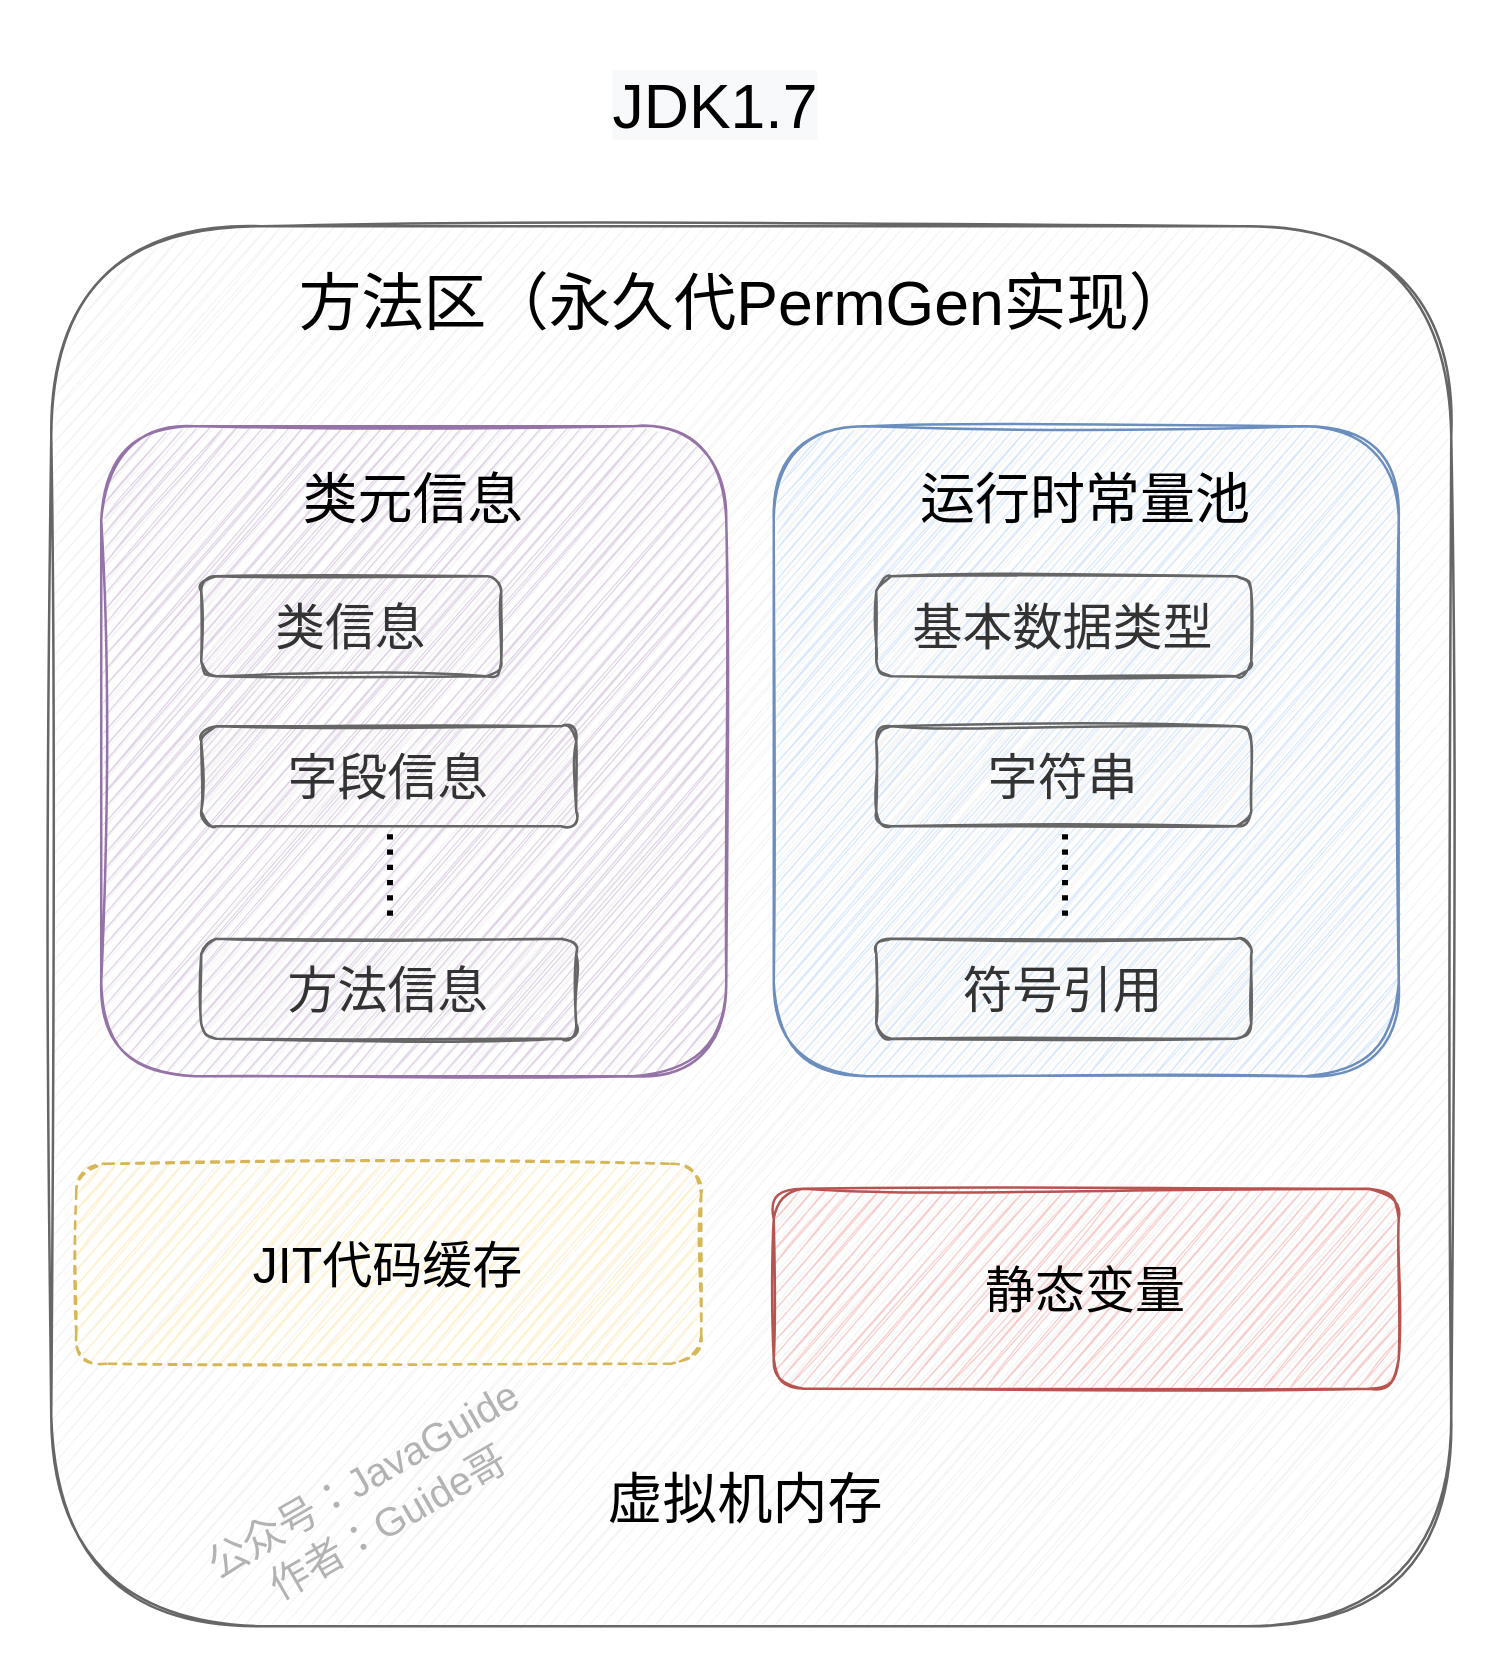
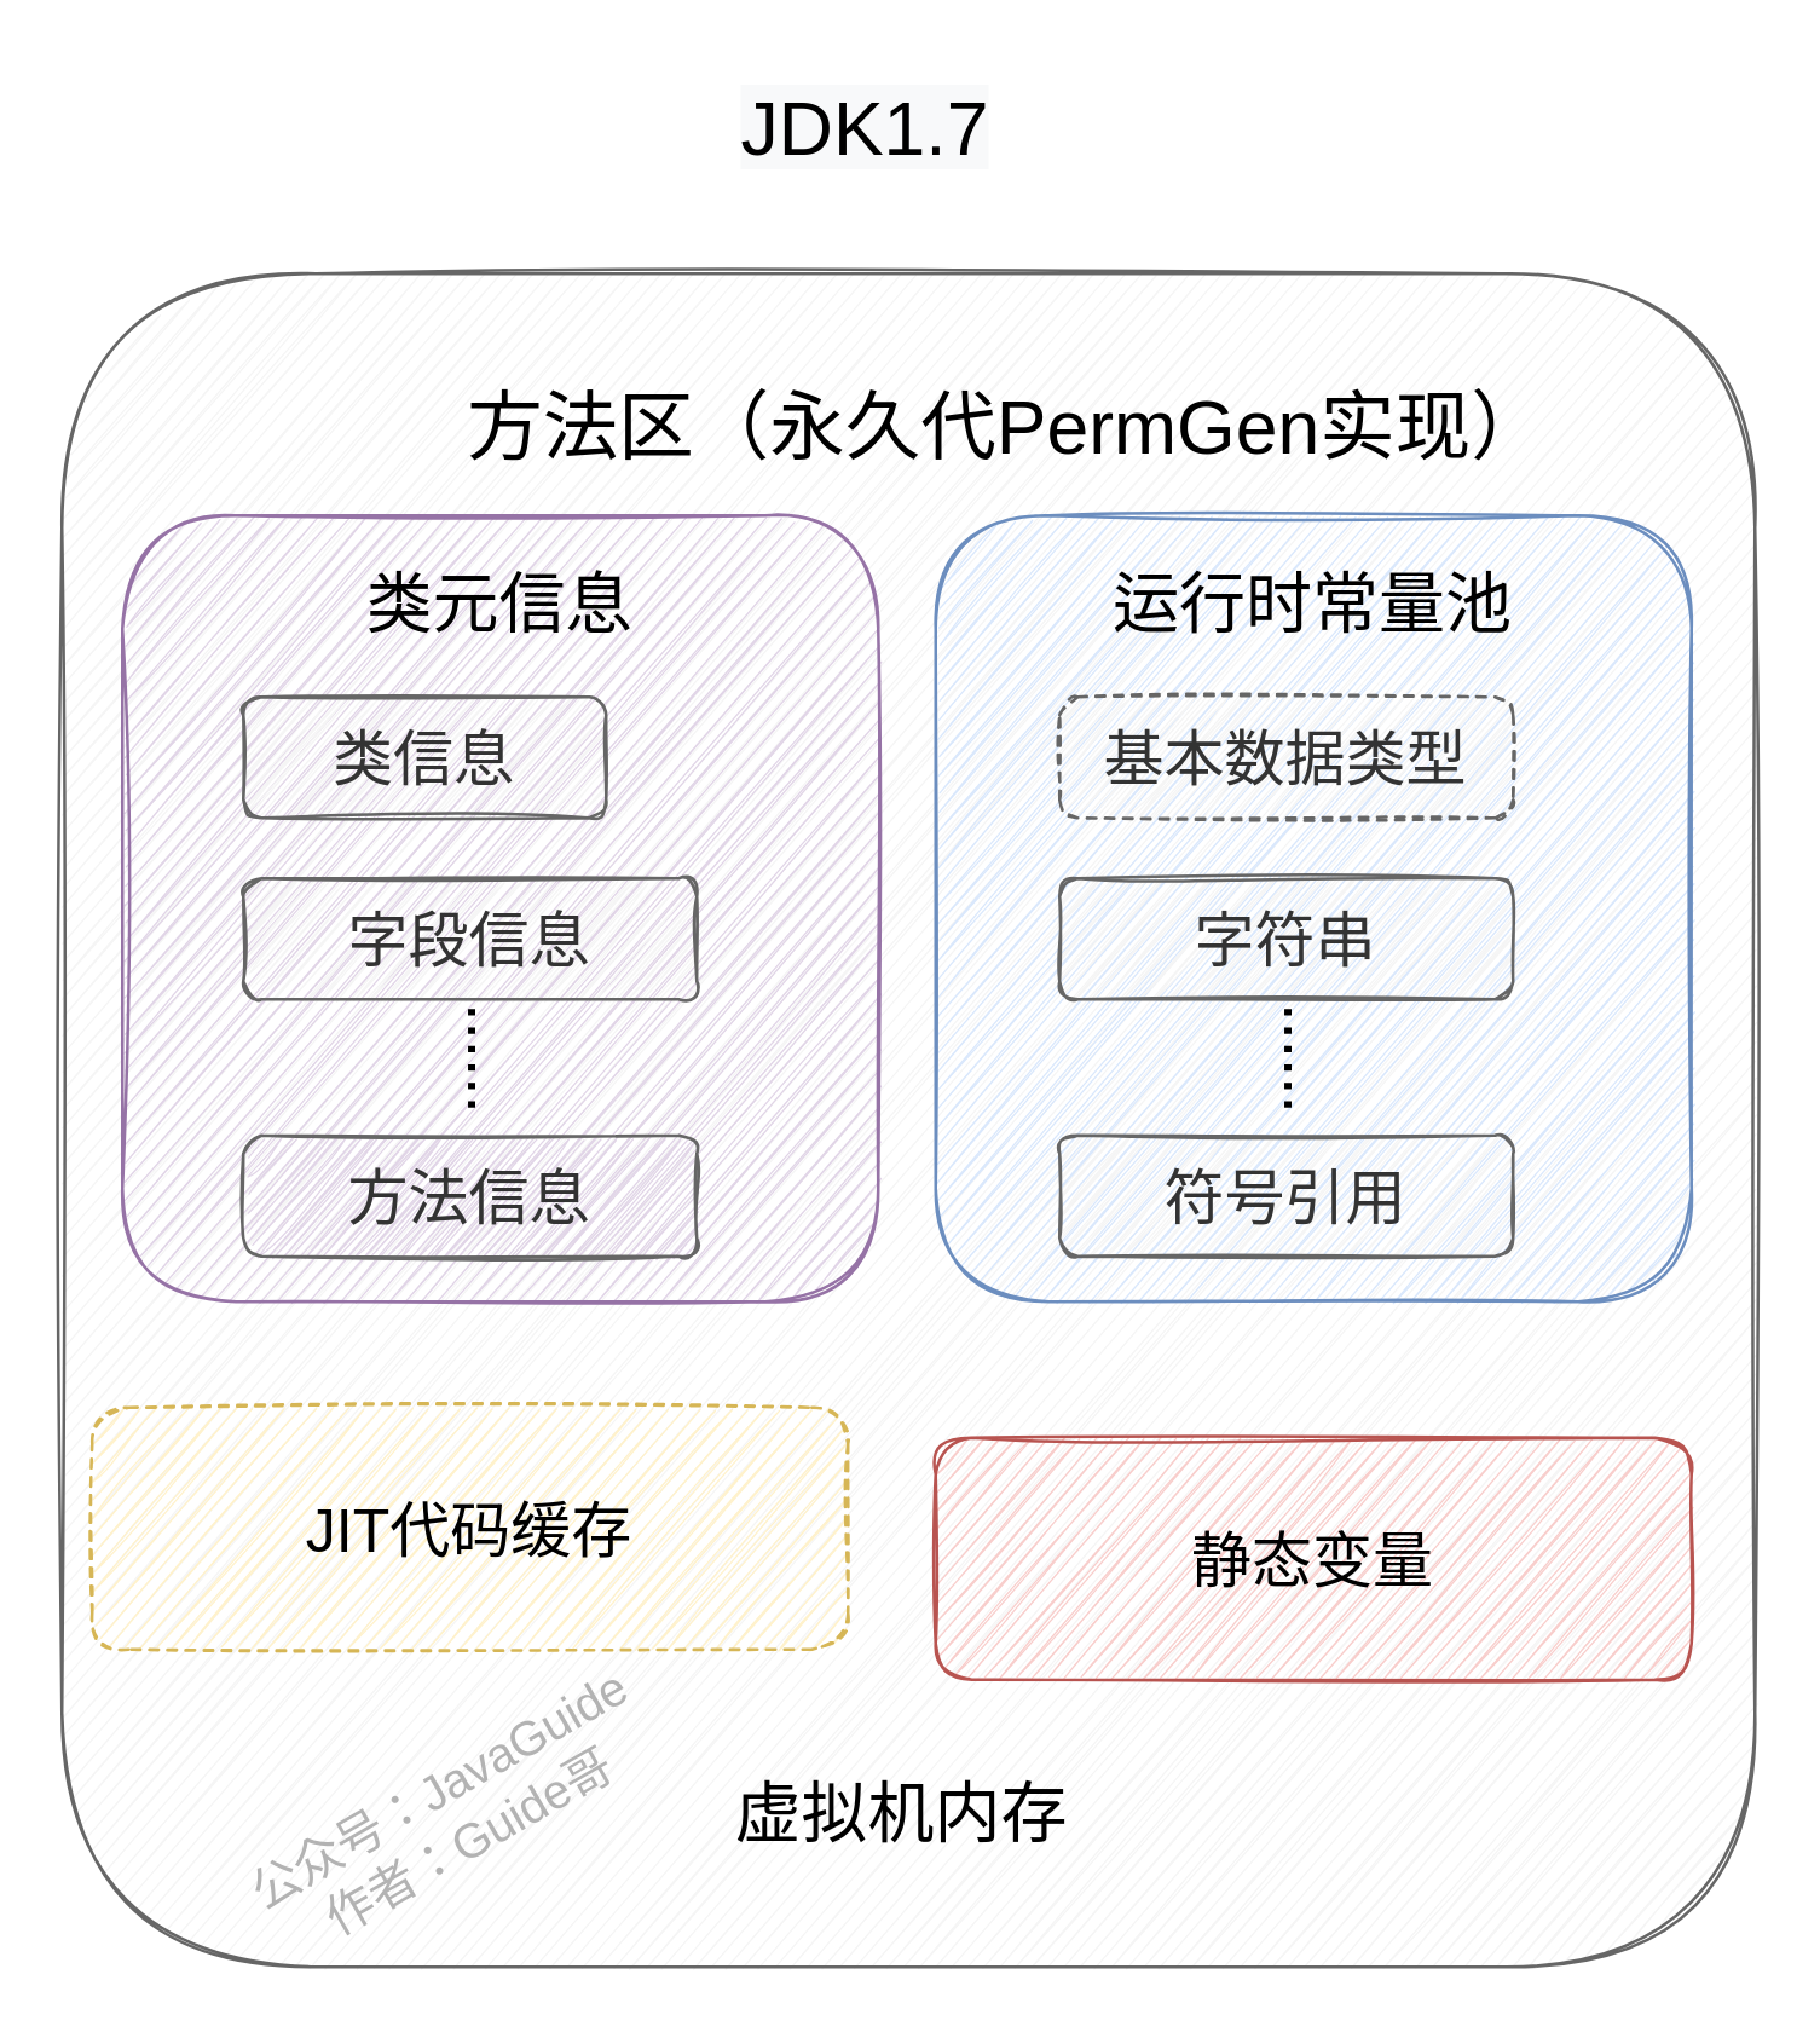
  <mxCell id="0" />
  <mxCell id="1" parent="0" />
  <mxCell id="2" value="" style="rounded=1;whiteSpace=wrap;html=1;fillColor=#f5f5f5;strokeColor=#666666;sketch=1;fontSize=20;fontColor=#333333;" parent="1" vertex="1"><mxGeometry y="90" width="560" height="560" as="geometry" x="20" /></mxCell>
- <mxCell id="3" value="方法区（永久代PermGen实现）" style="text;html=1;strokeColor=none;fillColor=none;align=center;verticalAlign=middle;whiteSpace=wrap;rounded=0;fontSize=25;" parent="1" vertex="1"><mxGeometry x="63" y="110" width="470" height="20" as="geometry" /></mxCell>
+ <mxCell id="3" value="方法区（永久代PermGen实现）" style="text;html=1;strokeColor=none;fillColor=none;align=center;verticalAlign=middle;whiteSpace=wrap;rounded=0;fontSize=25;" parent="1" vertex="1"><mxGeometry x="98" y="130" width="470" height="20" as="geometry" /></mxCell>
  <mxCell id="4" value="" style="rounded=1;whiteSpace=wrap;html=1;fillColor=#dae8fc;strokeColor=#6c8ebf;sketch=1;fontSize=20;" parent="1" vertex="1"><mxGeometry x="309" y="170" width="250" height="260" as="geometry" /></mxCell>
  <mxCell id="5" value="运行时常量池" style="text;html=1;strokeColor=none;fillColor=none;align=center;verticalAlign=middle;whiteSpace=wrap;rounded=0;fontSize=22;" parent="1" vertex="1"><mxGeometry x="294" y="190" width="280" height="20" as="geometry" /></mxCell>
  <mxCell id="6" value="静态变量" style="rounded=1;whiteSpace=wrap;html=1;fillColor=#f8cecc;strokeColor=#b85450;sketch=1;fontSize=20;" parent="1" vertex="1"><mxGeometry x="309" y="475" width="250" height="80" as="geometry" /></mxCell>
  <mxCell id="7" value="JIT代码缓存" style="rounded=1;whiteSpace=wrap;html=1;fillColor=#fff2cc;strokeColor=#d6b656;sketch=1;fontSize=20;dashed=1;" parent="1" vertex="1"><mxGeometry x="30" y="465" width="250" height="80" as="geometry" /></mxCell>
  <mxCell id="8" value="" style="rounded=1;whiteSpace=wrap;html=1;fillColor=#e1d5e7;strokeColor=#9673a6;sketch=1;fontSize=20;" parent="1" vertex="1"><mxGeometry x="40" y="170" width="250" height="260" as="geometry" /></mxCell>
  <mxCell id="9" value="类元信息" style="text;html=1;strokeColor=none;fillColor=none;align=center;verticalAlign=middle;whiteSpace=wrap;rounded=0;fontSize=22;" parent="1" vertex="1"><mxGeometry x="25" y="190" width="280" height="20" as="geometry" /></mxCell>
  <mxCell id="10" value="类信息" style="rounded=1;whiteSpace=wrap;html=1;fillColor=#f5f5f5;strokeColor=#666666;sketch=1;fontSize=20;fontColor=#333333;" parent="1" vertex="1"><mxGeometry x="80" y="230" width="120" height="40" as="geometry" /></mxCell>
  <mxCell id="11" value="字段信息" style="rounded=1;whiteSpace=wrap;html=1;fillColor=#f5f5f5;strokeColor=#666666;sketch=1;fontSize=20;fontColor=#333333;" parent="1" vertex="1"><mxGeometry x="80" y="290" width="150" height="40" as="geometry" /></mxCell>
- <mxCell id="12" value="方法信息" style="rounded=1;whiteSpace=wrap;html=1;fillColor=#f5f5f5;strokeColor=#666666;sketch=1;fontSize=20;fontColor=#333333;" parent="1" vertex="1"><mxGeometry x="80" y="375" width="150" height="40" as="geometry" /></mxCell>
+ <mxCell id="12" value="方法信息" style="rounded=1;whiteSpace=wrap;html=1;fillColor=#e1d5e7;strokeColor=#666666;sketch=1;fontSize=20;fontColor=#333333;" parent="1" vertex="1"><mxGeometry x="80" y="375" width="150" height="40" as="geometry" /></mxCell>
  <mxCell id="13" value="......" style="text;html=1;strokeColor=none;fillColor=none;align=center;verticalAlign=middle;whiteSpace=wrap;rounded=0;fontSize=22;horizontal=0;" parent="1" vertex="1"><mxGeometry x="130" y="340" width="40" height="20" as="geometry" /></mxCell>
- <mxCell id="14" value="&lt;span&gt;基本数据类型&lt;/span&gt;" style="rounded=1;whiteSpace=wrap;html=1;fillColor=#f5f5f5;strokeColor=#666666;sketch=1;fontSize=20;fontColor=#333333;" parent="1" vertex="1"><mxGeometry x="350" y="230" width="150" height="40" as="geometry" /></mxCell>
+ <mxCell id="14" value="&lt;span&gt;基本数据类型&lt;/span&gt;" style="rounded=1;whiteSpace=wrap;html=1;fillColor=#f5f5f5;strokeColor=#666666;sketch=1;fontSize=20;fontColor=#333333;dashed=1;" parent="1" vertex="1"><mxGeometry x="350" y="230" width="150" height="40" as="geometry" /></mxCell>
  <mxCell id="15" value="字符串" style="rounded=1;whiteSpace=wrap;html=1;fillColor=#f5f5f5;strokeColor=#666666;sketch=1;fontSize=20;fontColor=#333333;" parent="1" vertex="1"><mxGeometry x="350" y="290" width="150" height="40" as="geometry" /></mxCell>
  <mxCell id="16" value="符号引用" style="rounded=1;whiteSpace=wrap;html=1;fillColor=#f5f5f5;strokeColor=#666666;sketch=1;fontSize=20;fontColor=#333333;" parent="1" vertex="1"><mxGeometry x="350" y="375" width="150" height="40" as="geometry" /></mxCell>
  <mxCell id="17" value="......" style="text;html=1;strokeColor=none;fillColor=none;align=center;verticalAlign=middle;whiteSpace=wrap;rounded=0;fontSize=22;horizontal=0;" parent="1" vertex="1"><mxGeometry x="400" y="340" width="40" height="20" as="geometry" /></mxCell>
  <mxCell id="18" value="虚拟机内存" style="text;html=1;strokeColor=none;fillColor=none;align=center;verticalAlign=middle;whiteSpace=wrap;rounded=0;fontSize=22;" parent="1" vertex="1"><mxGeometry x="230" y="590" width="136" height="20" as="geometry" /></mxCell>
  <mxCell id="19" value="&lt;meta charset=&quot;utf-8&quot;&gt;&lt;span style=&quot;color: rgb(0, 0, 0); font-family: helvetica; font-size: 25px; font-style: normal; font-weight: 400; letter-spacing: normal; text-align: center; text-indent: 0px; text-transform: none; word-spacing: 0px; background-color: rgb(248, 249, 250); display: inline; float: none;&quot;&gt;JDK1.7&lt;/span&gt;" style="text;whiteSpace=wrap;html=1;" vertex="1" parent="1"><mxGeometry x="243" y="20" width="110" height="30" as="geometry" /></mxCell>
  <mxCell id="20" value="公众号：JavaGuide&lt;br style=&quot;font-size: 16px;&quot;&gt;作者：Guide哥" style="text;html=1;strokeColor=none;fillColor=none;align=center;verticalAlign=middle;whiteSpace=wrap;rounded=0;labelBackgroundColor=none;fontSize=16;fontColor=#B3B3B3;rotation=-30;sketch=1;" vertex="1" parent="1"><mxGeometry x="60" y="595" width="180" height="10" as="geometry" /></mxCell>
